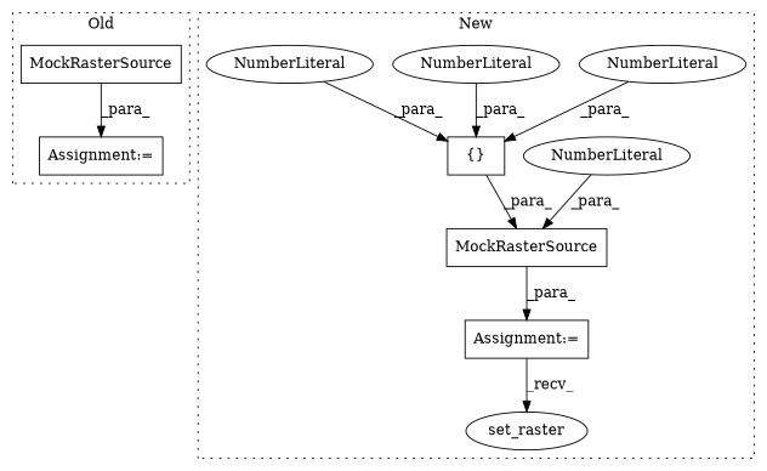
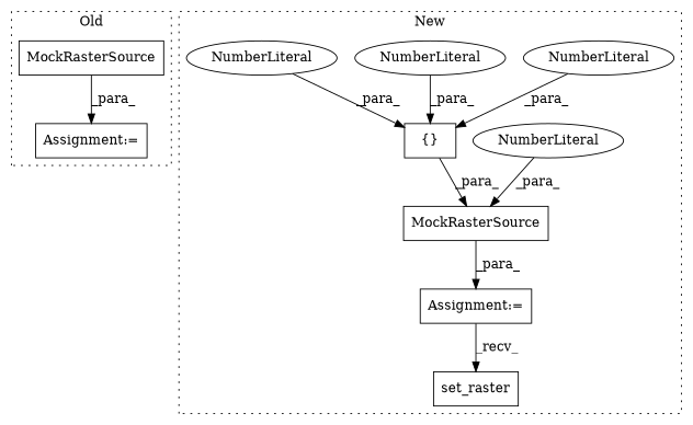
  digraph {
    node [a=34 l=1 shape=box]
    n1 [a=32 l="17,1" label=MockRasterSource s="5191,5212"]
    n2 [a=7 label="Assignment:=" s=5190]
    n3 [a=32 l="17,1" label=MockRasterSource s="4121,4156"]
-   n4 [a=32 l="11,1" label=set_raster s="4177,4192" shape=ellipse]
+   n4 [a=32 l="11,1" label=set_raster s="4177,4192"]
    n5 [label=NumberLiteral s=4155 shape=ellipse]
    n6 [a=4 l="1,1" label="{}" s="4147,4153"]
    n7 [label=NumberLiteral s=4152 shape=ellipse]
    n8 [label=NumberLiteral s=4150 shape=ellipse]
    n9 [label=NumberLiteral s=4148 shape=ellipse]
    n10 [a=7 label="Assignment:=" s=4120]
    subgraph cluster_1 {
      label=Old
      style=dotted
      n1
      n2
    }
    subgraph cluster_2 {
      label=New
      style=dotted
      n3
      n4
      n5
      n6
      n7
      n8
      n9
      n10
    }
    n1 -> n2 [label=_para_]
    n3 -> n10 [label=_para_]
    n5 -> n3 [label=_para_]
    n6 -> n3 [label=_para_]
    n7 -> n6 [label=_para_]
    n8 -> n6 [label=_para_]
    n9 -> n6 [label=_para_]
    n10 -> n4 [label=_recv_]
  }
